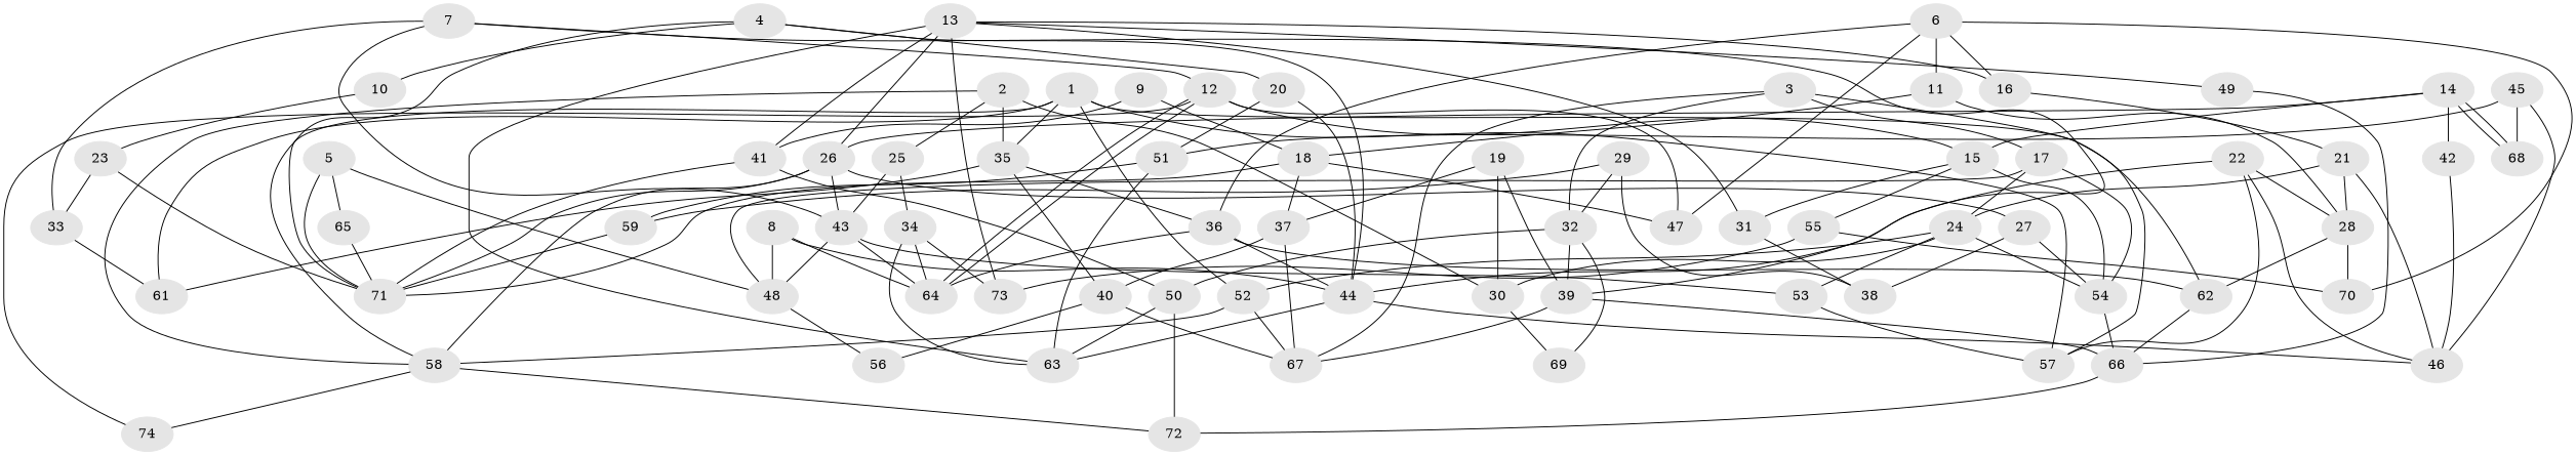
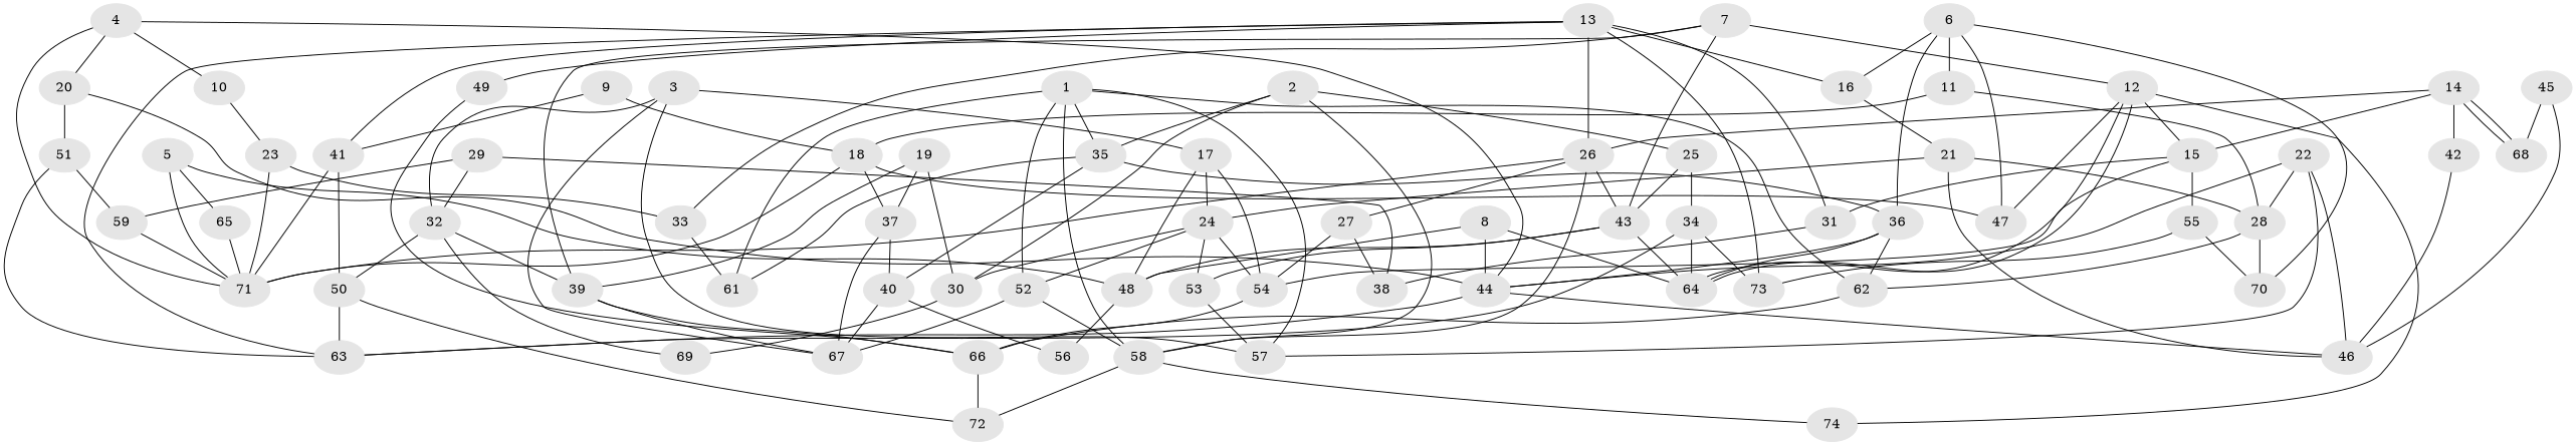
  graph {
    node [color=gray90 style=filled]
    1
    35
    52
    57
    58
    61
    62
    36
    40
    67
    74
    72
    66
    2
    25
    30
    43
    34
    69
    3
    17
    32
    48
    54
    24
    39
    50
    4
    10
    20
    44
    71
    23
    51
    63
    46
    5
    65
    56
    6
    11
    16
    47
    70
    18
    28
    21
    64
    7
    12
    33
    15
    53
    8
    9
    41
    37
    31
    55
    13
    26
    49
    73
    27
    38
    14
    42
    68
    19
    59
    22
    29
    45
    1 -- 35
    1 -- 52
    1 -- 57
    1 -- 58
    1 -- 61
    1 -- 62
    35 -- 61
    35 -- 36
    35 -- 40
    52 -- 58
    52 -- 67
    58 -- 74
    58 -- 72
    62 -- 66
    36 -- 62
    36 -- 44
    36 -- 64
    40 -- 67
    40 -- 56
    66 -- 72
    2 -- 35
    2 -- 58
    2 -- 25
    2 -- 30
    25 -- 43
    25 -- 34
    30 -- 69
    43 -- 48
    43 -- 64
    43 -- 53
    34 -- 63
    34 -- 64
    34 -- 73
    3 -- 57
    3 -- 67
    3 -- 17
    3 -- 32
    17 -- 48
    17 -- 54
    17 -- 24
    32 -- 69
    32 -- 39
    32 -- 50
    48 -- 56
    54 -- 66
    24 -- 52
    24 -- 30
    24 -- 54
    24 -- 53
    39 -- 67
    39 -- 66
    50 -- 72
    50 -- 63
    4 -- 10
    4 -- 20
    4 -- 44
    4 -- 71
    10 -- 23
    20 -- 44
    20 -- 51
    44 -- 63
    44 -- 46
    23 -- 71
    23 -- 33
    51 -- 63
    51 -- 59
    5 -- 48
    5 -- 71
    5 -- 65
    65 -- 71
    6 -- 36
    6 -- 11
    6 -- 16
    6 -- 47
    6 -- 70
    11 -- 18
    11 -- 28
    16 -- 21
    18 -- 71
    18 -- 47
    18 -- 37
    28 -- 62
    28 -- 70
    21 -- 24
    21 -- 46
    21 -- 28
    7 -- 43
    7 -- 39
    7 -- 12
    7 -- 33
    12 -- 74
    12 -- 47
    12 -- 64
    12 -- 64
    12 -- 15
    33 -- 61
    15 -- 54
    15 -- 31
    15 -- 55
    53 -- 57
    8 -- 48
    8 -- 44
    8 -- 64
    9 -- 18
    9 -- 41
    41 -- 50
    41 -- 71
    37 -- 40
    37 -- 67
    31 -- 38
    55 -- 70
    55 -- 73
    13 -- 63
    13 -- 16
    13 -- 41
    13 -- 31
    13 -- 26
    13 -- 49
    13 -- 73
    26 -- 58
    26 -- 43
    26 -- 71
    26 -- 27
    49 -- 66
    27 -- 54
    27 -- 38
    14 -- 15
    14 -- 26
    14 -- 42
    14 -- 68
    14 -- 68
    42 -- 46
    19 -- 30
    19 -- 39
    19 -- 37
    59 -- 71
    22 -- 57
    22 -- 44
    22 -- 46
    22 -- 28
    29 -- 32
    29 -- 38
    29 -- 59
-   45 -- 51
    45 -- 46
    45 -- 68
  }
